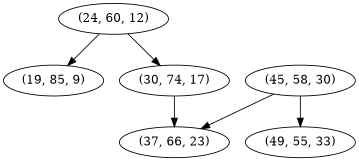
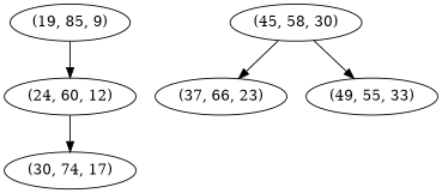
  digraph {
    n1 [label="(24, 60, 12)"]
    "(19, 85, 9)"
    "(30, 74, 17)"
    "(37, 66, 23)"
    "(45, 58, 30)"
    "(49, 55, 33)"
    n1 -> "(30, 74, 17)"
-   n1 -> "(19, 85, 9)"
-   "(30, 74, 17)" -> "(37, 66, 23)"
+   "(19, 85, 9)" -> n1
    "(45, 58, 30)" -> "(37, 66, 23)"
    "(45, 58, 30)" -> "(49, 55, 33)"
  }
